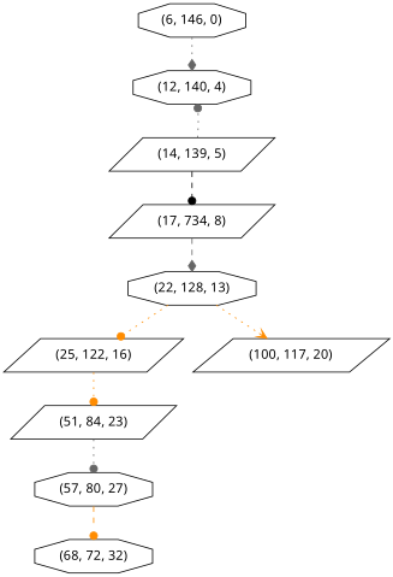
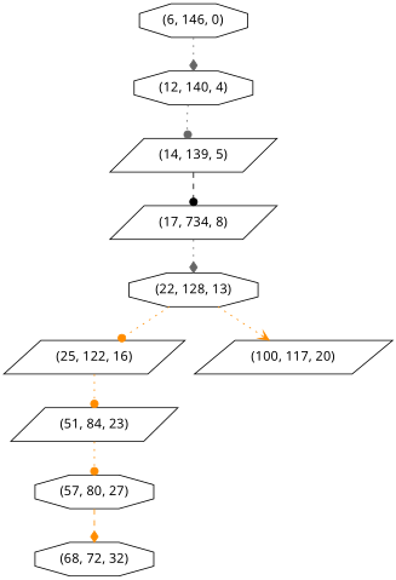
  digraph {
    fontname="Noto Sans"
    node [fontname="Noto Sans" shape=octagon]
    edge [arrowhead=dot color=darkorange fontname="Noto Sans" style=dotted]
    "(6, 146, 0)"
    "(12, 140, 4)"
    "(14, 139, 5)" [shape=parallelogram]
    n4 [label="(17, 734, 8)" shape=parallelogram]
    "(22, 128, 13)"
    "(25, 122, 16)" [shape=parallelogram]
    "(100, 117, 20)" [shape=parallelogram]
    "(51, 84, 23)" [shape=parallelogram]
    "(57, 80, 27)"
    "(68, 72, 32)"
    "(6, 146, 0)" -> "(12, 140, 4)" [arrowhead=diamond color=gray40]
-   "(14, 139, 5)" -> "(12, 140, 4)" [color=gray40]
+   "(12, 140, 4)" -> "(14, 139, 5)" [color=gray40]
    "(14, 139, 5)" -> n4 [color=black style=dashed]
-   n4 -> "(22, 128, 13)" [arrowhead=diamond color=gray40 style=dashed]
+   n4 -> "(22, 128, 13)" [arrowhead=diamond color=gray40]
    "(22, 128, 13)" -> "(25, 122, 16)"
    "(22, 128, 13)" -> "(100, 117, 20)" [arrowhead=vee]
    "(25, 122, 16)" -> "(51, 84, 23)"
-   "(51, 84, 23)" -> "(57, 80, 27)" [color=gray40]
-   "(57, 80, 27)" -> "(68, 72, 32)" [style=dashed]
+   "(51, 84, 23)" -> "(57, 80, 27)"
+   "(57, 80, 27)" -> "(68, 72, 32)" [arrowhead=diamond style=dashed]
  }
